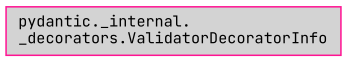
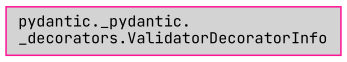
  digraph {
    rankdir=LR
    fontname="JetBrains Mono"
-   n1 [color=deeppink fillcolor=lightgrey fontname="JetBrains Mono" fontsize=10 height=0.2 label="pydantic._internal.\l_decorators.ValidatorDecoratorInfo" shape=record style=filled width=0.4]
+   n1 [color=deeppink fillcolor=lightgrey fontname="JetBrains Mono" fontsize=10 height=0.2 label="pydantic._pydantic.\l_decorators.ValidatorDecoratorInfo" shape=record style=filled width=0.4]
  }
